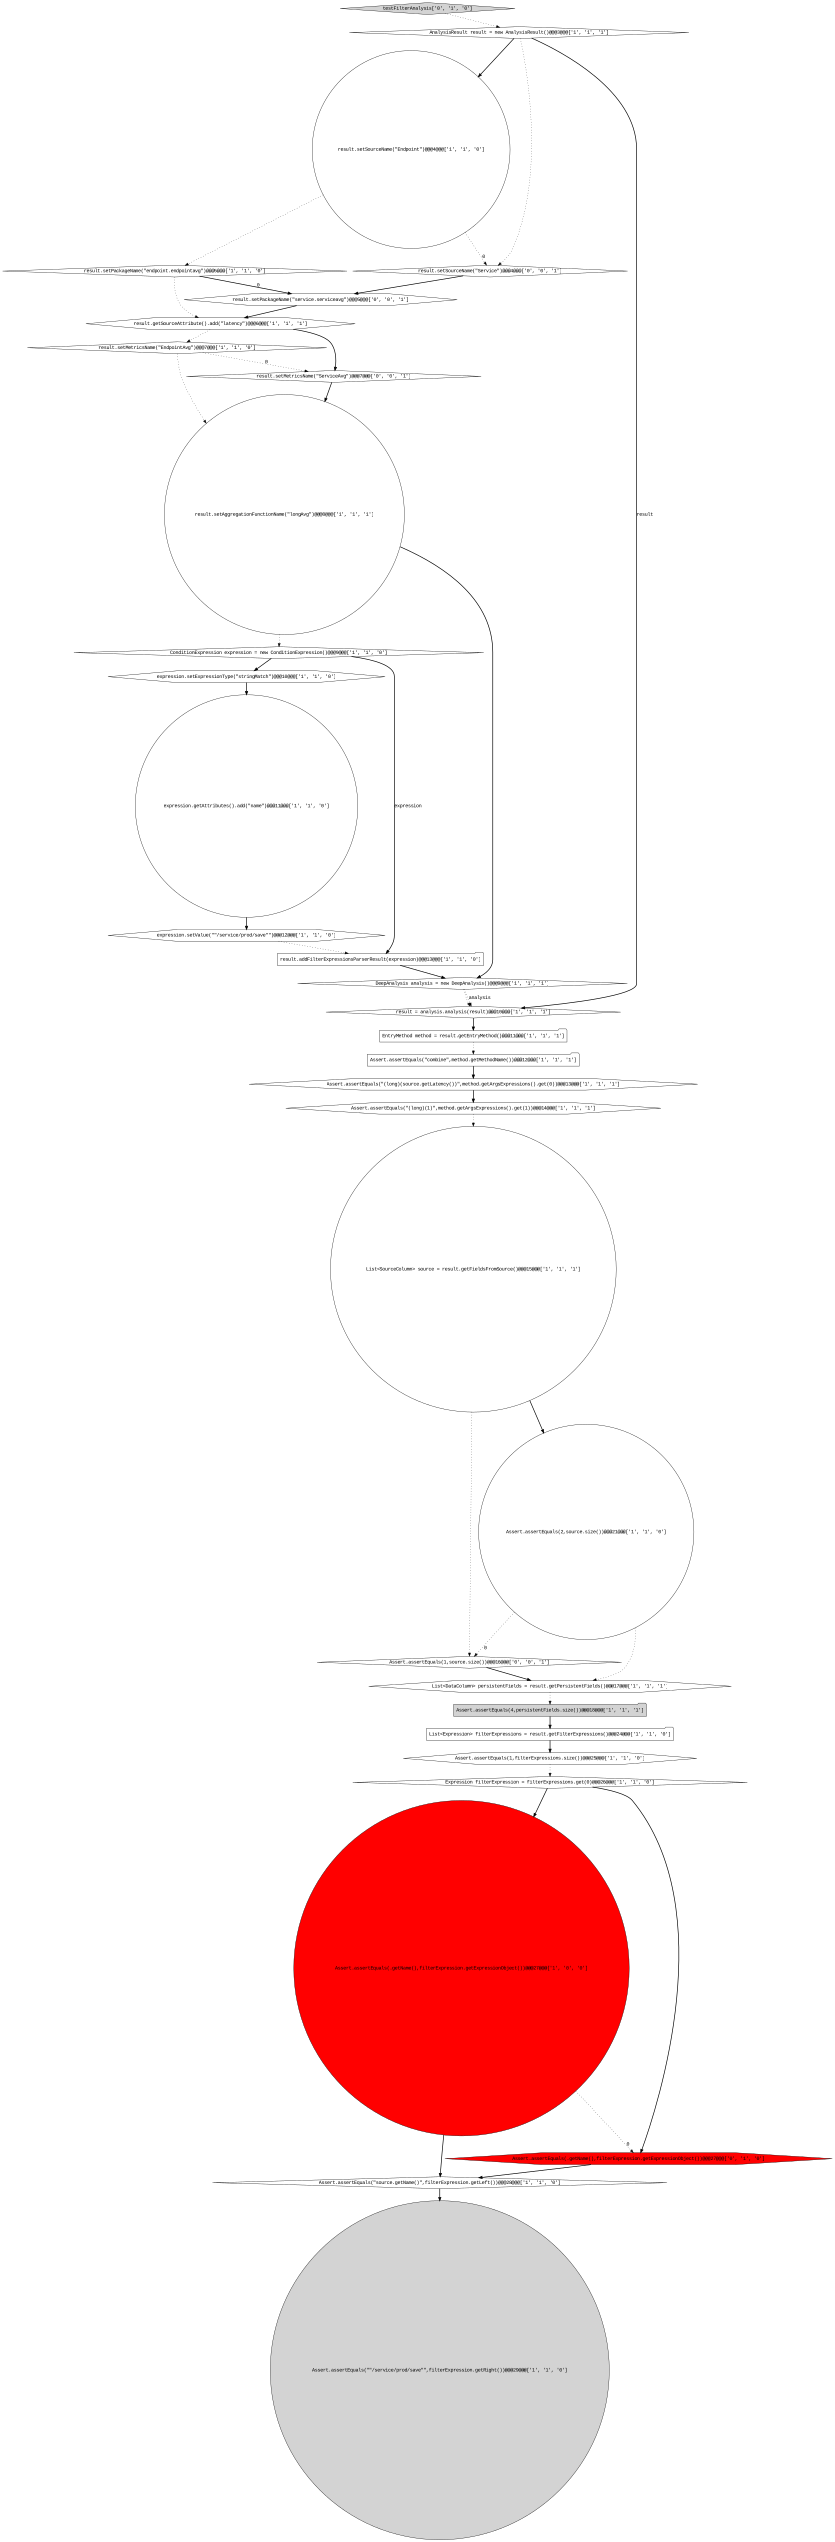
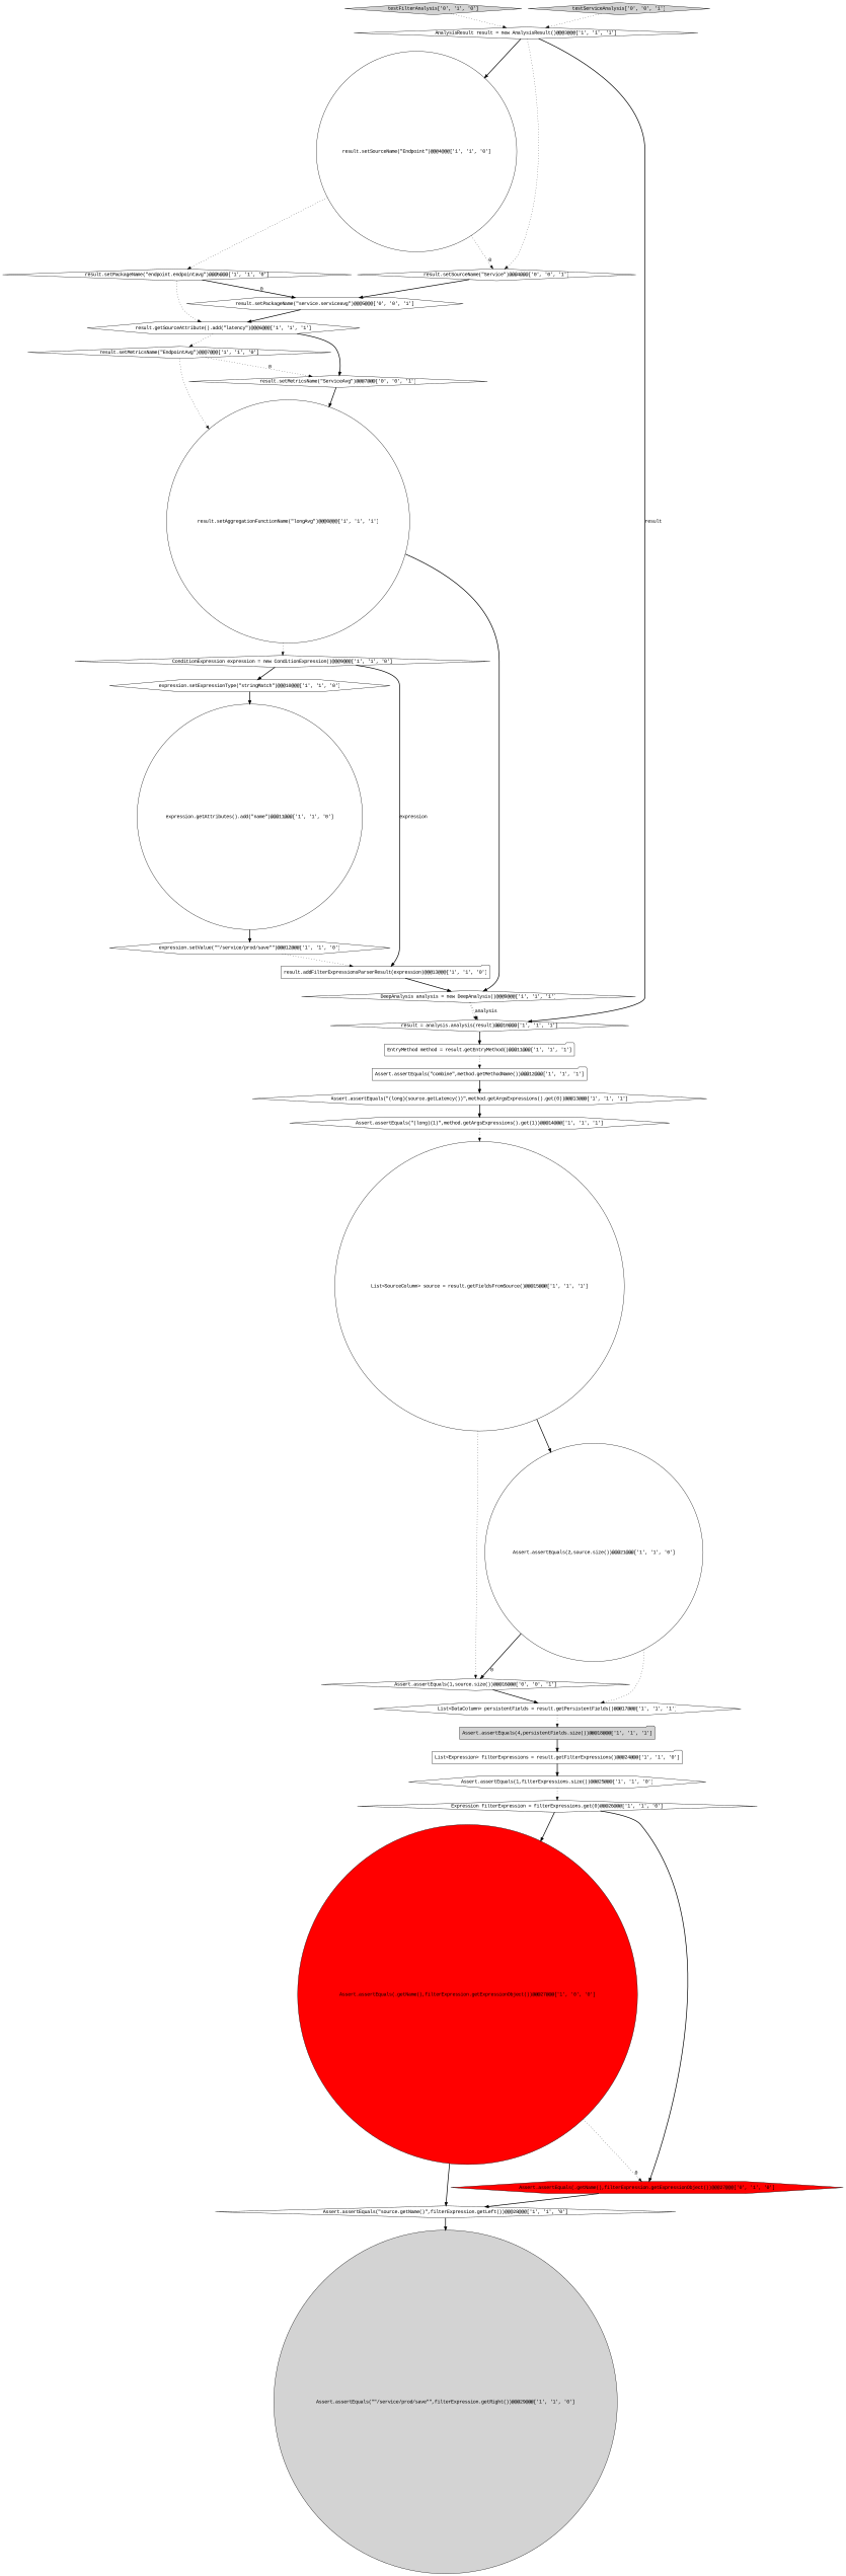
  digraph {
    fontname="Liberation Mono"
    node [fillcolor=white fontname="Liberation Mono" shape=diamond style=filled]
    edge [fontname="Liberation Mono" style=bold]
    n1 [label="List<Expression> filterExpressions = result.getFilterExpressions()@@@24@@@['1', '1', '0']" shape=folder]
    n2 [label="Assert.assertEquals(1,filterExpressions.size())@@@25@@@['1', '1', '0']" shape=hexagon]
    n3 [label="Expression filterExpression = filterExpressions.get(0)@@@26@@@['1', '1', '0']"]
    n4 [label="expression.getAttributes().add(\"name\")@@@11@@@['1', '1', '0']" shape=circle]
    n5 [label="expression.setValue(\"\"/service/prod/save\"\")@@@12@@@['1', '1', '0']" shape=hexagon]
    n6 [label="result.addFilterExpressionsParserResult(expression)@@@13@@@['1', '1', '0']" shape=folder]
    n7 [fillcolor=red label="Assert.assertEquals(.getName(),filterExpression.getExpressionObject())@@@27@@@['1', '0', '0']" shape=circle]
    n8 [fillcolor=red label="Assert.assertEquals(.getName(),filterExpression.getExpressionObject())@@@27@@@['0', '1', '0']" shape=hexagon]
    n9 [label="Assert.assertEquals(\"source.getName()\",filterExpression.getLeft())@@@28@@@['1', '1', '0']"]
    n10 [fillcolor=lightgray label="Assert.assertEquals(\"\"/service/prod/save\"\",filterExpression.getRight())@@@29@@@['1', '1', '0']" shape=circle]
    n11 [label="result.setPackageName(\"endpoint.endpointavg\")@@@5@@@['1', '1', '0']"]
    n12 [label="result.getSourceAttribute().add(\"latency\")@@@6@@@['1', '1', '1']" shape=hexagon]
    n13 [label="result.setPackageName(\"service.serviceavg\")@@@5@@@['0', '0', '1']" shape=hexagon]
    n14 [label="result.setMetricsName(\"ServiceAvg\")@@@7@@@['0', '0', '1']"]
    n15 [label="result.setMetricsName(\"EndpointAvg\")@@@7@@@['1', '1', '0']"]
    n16 [fillcolor=lightgray label="testFilterAnalysis['0', '1', '0']"]
    n17 [label="AnalysisResult result = new AnalysisResult()@@@3@@@['1', '1', '1']"]
    n18 [label="result.setSourceName(\"Endpoint\")@@@4@@@['1', '1', '0']" shape=circle]
    n19 [label="result.setSourceName(\"Service\")@@@4@@@['0', '0', '1']"]
    n20 [label="result = analysis.analysis(result)@@@10@@@['1', '1', '1']"]
    n21 [label="DeepAnalysis analysis = new DeepAnalysis()@@@9@@@['1', '1', '1']"]
    n22 [label="result.setAggregationFunctionName(\"longAvg\")@@@8@@@['1', '1', '1']" shape=circle]
    n23 [label="List<DataColumn> persistentFields = result.getPersistentFields()@@@17@@@['1', '1', '1']" shape=hexagon]
    n24 [fillcolor=lightgray label="Assert.assertEquals(4,persistentFields.size())@@@18@@@['1', '1', '1']" shape=folder]
    n25 [label="Assert.assertEquals(\"(long)(1)\",method.getArgsExpressions().get(1))@@@14@@@['1', '1', '1']" shape=hexagon]
    n26 [label="List<SourceColumn> source = result.getFieldsFromSource()@@@15@@@['1', '1', '1']" shape=circle]
    n27 [label="Assert.assertEquals(1,source.size())@@@16@@@['0', '0', '1']"]
    n28 [label="Assert.assertEquals(2,source.size())@@@21@@@['1', '1', '0']" shape=circle]
    n29 [label="ConditionExpression expression = new ConditionExpression()@@@9@@@['1', '1', '0']"]
    n30 [label="expression.setExpressionType(\"stringMatch\")@@@10@@@['1', '1', '0']" shape=hexagon]
    n31 [label="Assert.assertEquals(\"combine\",method.getMethodName())@@@12@@@['1', '1', '1']" shape=folder]
    n32 [label="Assert.assertEquals(\"(long)(source.getLatency())\",method.getArgsExpressions().get(0))@@@13@@@['1', '1', '1']" shape=hexagon]
    n33 [label="EntryMethod method = result.getEntryMethod()@@@11@@@['1', '1', '1']" shape=folder]
+   n34 [fillcolor=lightgray label="testServiceAnalysis['0', '0', '1']"]
    n1 -> n2
    n2 -> n3 [style=dotted]
    n3 -> n7
    n3 -> n8
    n4 -> n5
    n5 -> n6 [style=dotted]
    n6 -> n21
    n7 -> n8 [label=0 style=dotted]
    n7 -> n9
    n8 -> n9
    n9 -> n10
    n11 -> n12 [style=dotted]
    n11 -> n13 [label=0]
    n12 -> n14
    n12 -> n15 [style=dotted]
    n13 -> n12
    n14 -> n22
    n15 -> n14 [label=0 style=dotted]
    n15 -> n22 [style=dotted]
    n16 -> n17 [style=dotted]
    n17 -> n18
    n17 -> n19 [style=dotted]
    n17 -> n20 [label=result]
    n18 -> n11 [style=dotted]
    n18 -> n19 [label=0 style=dotted]
    n19 -> n13
    n20 -> n33
    n21 -> n20 [label=analysis style=dotted]
    n21 -> n20 [style=dotted]
    n22 -> n21
    n22 -> n29 [style=dotted]
    n23 -> n24 [style=dotted]
    n24 -> n1
    n25 -> n26 [style=dotted]
    n26 -> n27 [style=dotted]
    n26 -> n28
    n27 -> n23
    n28 -> n23 [style=dotted]
-   n28 -> n27 [label=0 style=dotted]
+   n28 -> n27 [label=0]
    n29 -> n6 [label=expression]
    n29 -> n30
    n30 -> n4
    n31 -> n32
    n32 -> n25
    n33 -> n31 [style=dotted]
+   n34 -> n17 [style=dotted]
  }
